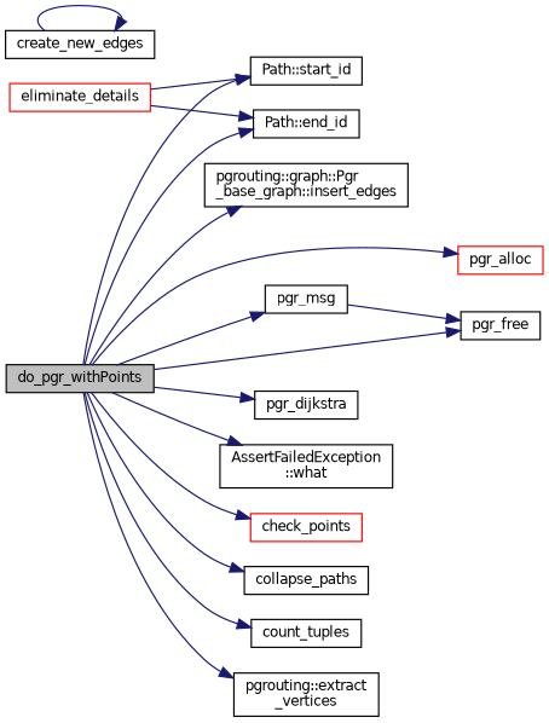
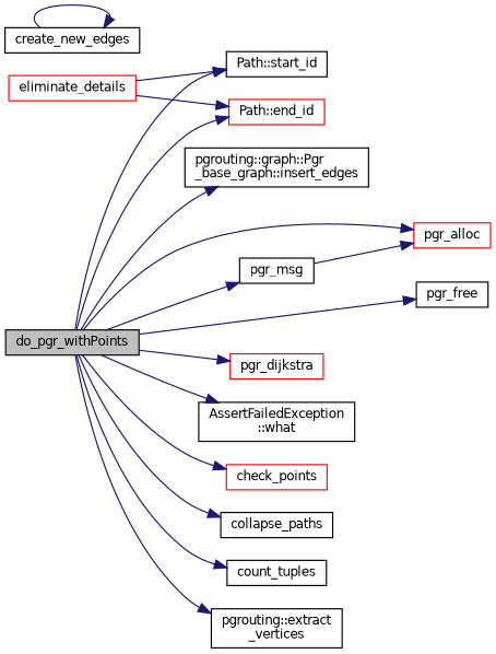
  digraph {
    rankdir=LR
    node [color=black fillcolor=white fontname=Helvetica fontsize=10 shape=record style=filled]
    edge [color=midnightblue fontname=Helvetica fontsize=10 labelfontname=Helvetica labelfontsize=10 style=solid]
    n1 [fillcolor=grey75 fontcolor=black height=0.2 label=do_pgr_withPoints width=0.4]
    n2 [color=red height=0.2 label=check_points width=0.4]
    n3 [height=0.2 label=collapse_paths width=0.4]
    n4 [height=0.2 label=count_tuples width=0.4]
    n5 [height=0.2 label="Path::start_id" width=0.4]
-   n6 [height=0.2 label="Path::end_id" width=0.4]
+   n6 [color=red height=0.2 label="Path::end_id" width=0.4]
    n7 [height=0.2 label="pgrouting::extract\l_vertices" width=0.4]
    n8 [height=0.2 label="pgrouting::graph::Pgr\l_base_graph::insert_edges" width=0.4]
    n9 [color=red height=0.2 label=pgr_alloc width=0.4]
-   n10 [height=0.2 label=pgr_dijkstra width=0.4]
+   n10 [color=red height=0.2 label=pgr_dijkstra width=0.4]
    n11 [height=0.2 label=pgr_free width=0.4]
    n12 [height=0.2 label=pgr_msg width=0.4]
    n13 [height=0.2 label="AssertFailedException\l::what" width=0.4]
    n14 [height=0.2 label=create_new_edges width=0.4]
    n15 [color=red height=0.2 label=eliminate_details width=0.4]
    n1 -> n2
    n1 -> n3
    n1 -> n4
    n1 -> n5
    n1 -> n6
    n1 -> n7
    n1 -> n8
    n1 -> n9
    n1 -> n10
    n1 -> n11
    n1 -> n12
    n1 -> n13
-   n12 -> n11
+   n12 -> n9
    n14 -> n14
    n15 -> n5
    n15 -> n6
  }
